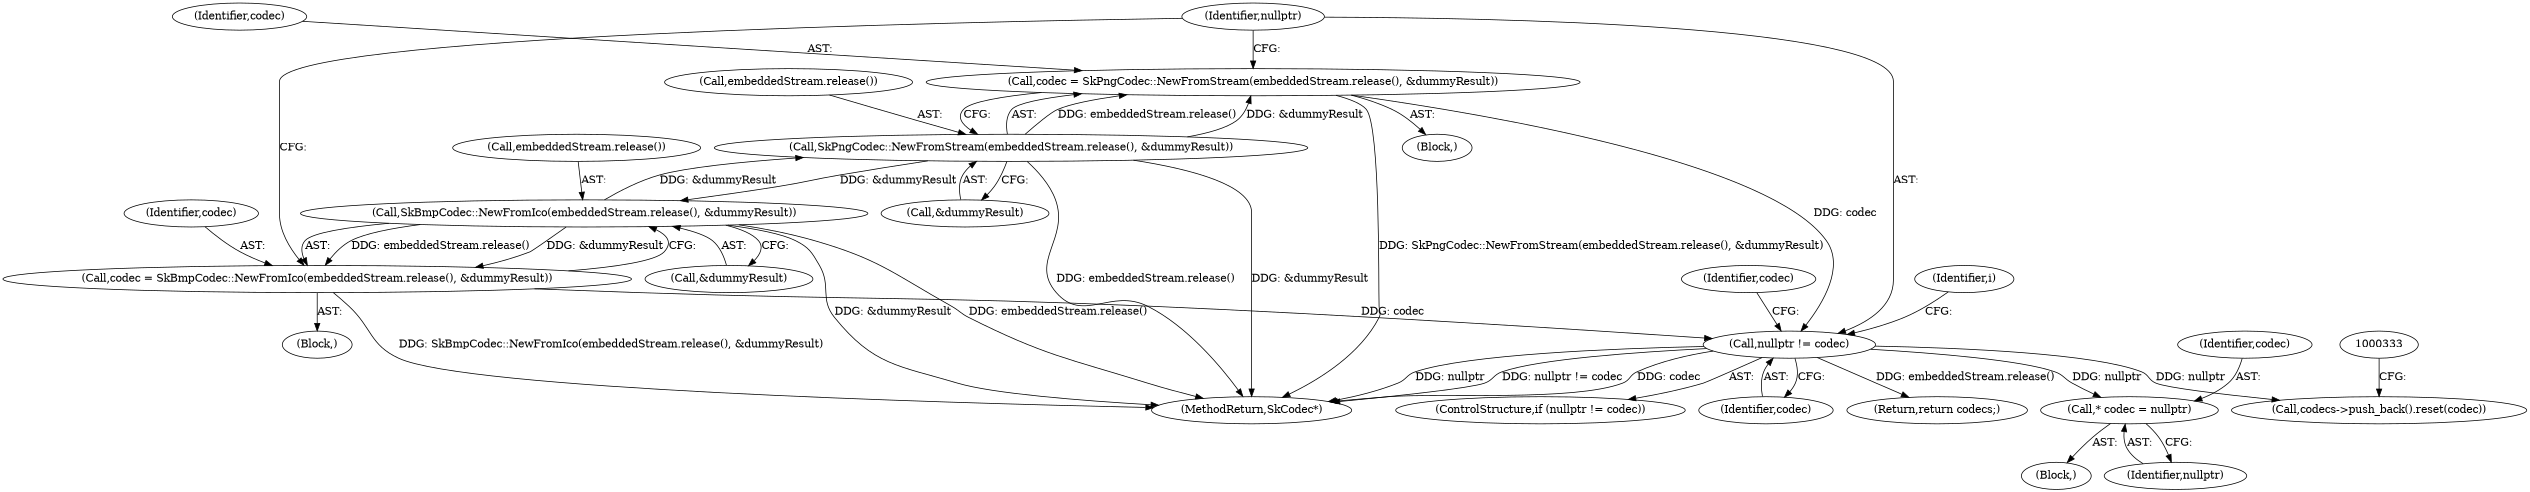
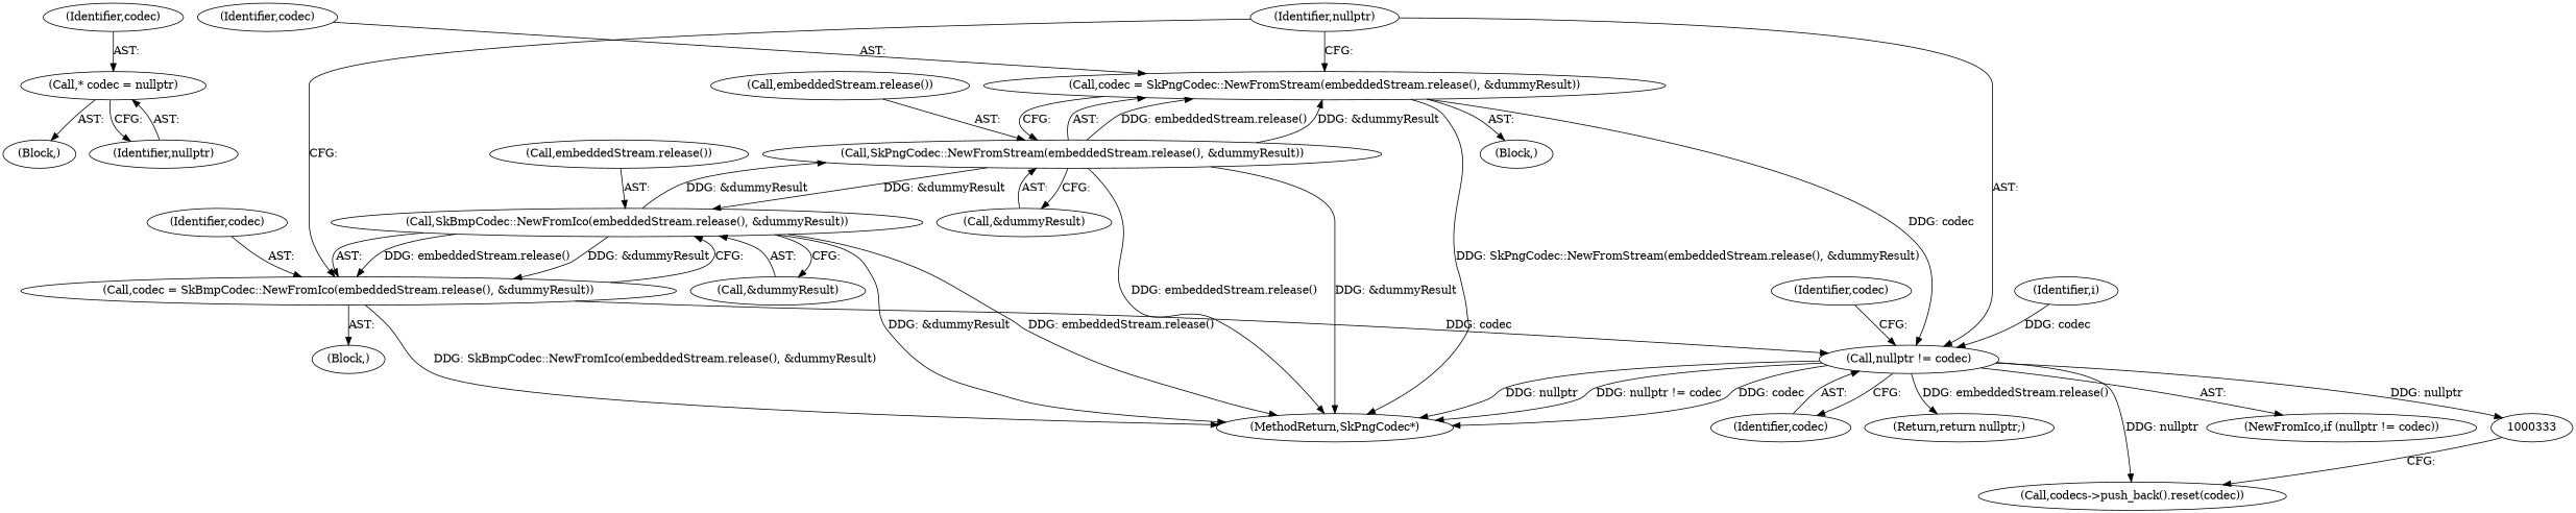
  digraph {
    n1 [label="(Call,* codec = nullptr)"]
    n2 [label="(Block,)"]
    n3 [label="(Identifier,nullptr)"]
    n4 [label="(Call,nullptr != codec)"]
-   n5 [label="(MethodReturn,SkCodec*)"]
+   n5 [label="(MethodReturn,SkPngCodec*)"]
    n6 [label="(Identifier,codec)"]
-   n7 [label="(Return,return codecs;)"]
+   n7 [label="(Return,return nullptr;)"]
    n8 [label="(Call,codecs->push_back().reset(codec))"]
-   n9 [label="(ControlStructure,if (nullptr != codec))"]
+   n9 [label="(NewFromIco,if (nullptr != codec))"]
    n10 [label="(Call,codec = SkPngCodec::NewFromStream(embeddedStream.release(), &dummyResult))"]
    n11 [label="(Call,SkPngCodec::NewFromStream(embeddedStream.release(), &dummyResult))"]
    n12 [label="(Block,)"]
    n13 [label="(Call,SkBmpCodec::NewFromIco(embeddedStream.release(), &dummyResult))"]
    n14 [label="(Call,&dummyResult)"]
    n15 [label="(Call,codec = SkBmpCodec::NewFromIco(embeddedStream.release(), &dummyResult))"]
    n16 [label="(Call,&dummyResult)"]
    n17 [label="(Block,)"]
    n18 [label="(Identifier,nullptr)"]
    n19 [label="(Identifier,codec)"]
    n20 [label="(Call,embeddedStream.release())"]
    n21 [label="(Call,embeddedStream.release())"]
    n22 [label="(Identifier,codec)"]
    n23 [label="(Identifier,i)"]
    n24 [label="(Identifier,codec)"]
    n25 [label="(Identifier,codec)"]
    1000333
    n1 -> n2 [label="AST: "]
    n1 -> n3 [label="CFG: "]
    n3 -> n1 [label="AST: "]
-   n4 -> n1 [label="DDG: nullptr"]
+   n4 -> 1000333 [label="DDG: nullptr"]
    n4 -> n5 [label="DDG: nullptr"]
    n4 -> n5 [label="DDG: nullptr != codec"]
    n4 -> n5 [label="DDG: codec"]
    n4 -> n6 [label="CFG: "]
    n4 -> n7 [label="DDG: embeddedStream.release()"]
    n4 -> n8 [label="DDG: nullptr"]
    n4 -> n9 [label="AST: "]
    n6 -> n4 [label="AST: "]
    n10 -> n4 [label="DDG: codec"]
    n10 -> n5 [label="DDG: SkPngCodec::NewFromStream(embeddedStream.release(), &dummyResult)"]
    n10 -> n11 [label="CFG: "]
    n10 -> n12 [label="AST: "]
    n11 -> n5 [label="DDG: embeddedStream.release()"]
    n11 -> n5 [label="DDG: &dummyResult"]
    n11 -> n10 [label="AST: "]
    n11 -> n10 [label="DDG: embeddedStream.release()"]
    n11 -> n10 [label="DDG: &dummyResult"]
    n11 -> n13 [label="DDG: &dummyResult"]
    n11 -> n14 [label="CFG: "]
    n13 -> n5 [label="DDG: &dummyResult"]
    n13 -> n5 [label="DDG: embeddedStream.release()"]
    n13 -> n11 [label="DDG: &dummyResult"]
    n13 -> n15 [label="AST: "]
    n13 -> n15 [label="DDG: embeddedStream.release()"]
    n13 -> n15 [label="DDG: &dummyResult"]
    n13 -> n16 [label="CFG: "]
    n14 -> n11 [label="AST: "]
    n15 -> n4 [label="DDG: codec"]
    n15 -> n5 [label="DDG: SkBmpCodec::NewFromIco(embeddedStream.release(), &dummyResult)"]
    n15 -> n13 [label="CFG: "]
    n15 -> n17 [label="AST: "]
    n16 -> n13 [label="AST: "]
    n18 -> n4 [label="AST: "]
    n18 -> n10 [label="CFG: "]
    n18 -> n15 [label="CFG: "]
    n19 -> n15 [label="AST: "]
    n20 -> n11 [label="AST: "]
    n21 -> n13 [label="AST: "]
    n22 -> n1 [label="AST: "]
-   n23 -> n4 [label="CFG: "]
+   n23 -> n4 [label="DDG: codec"]
    n24 -> n4 [label="CFG: "]
    n25 -> n10 [label="AST: "]
    1000333 -> n8 [label="CFG: "]
  }
